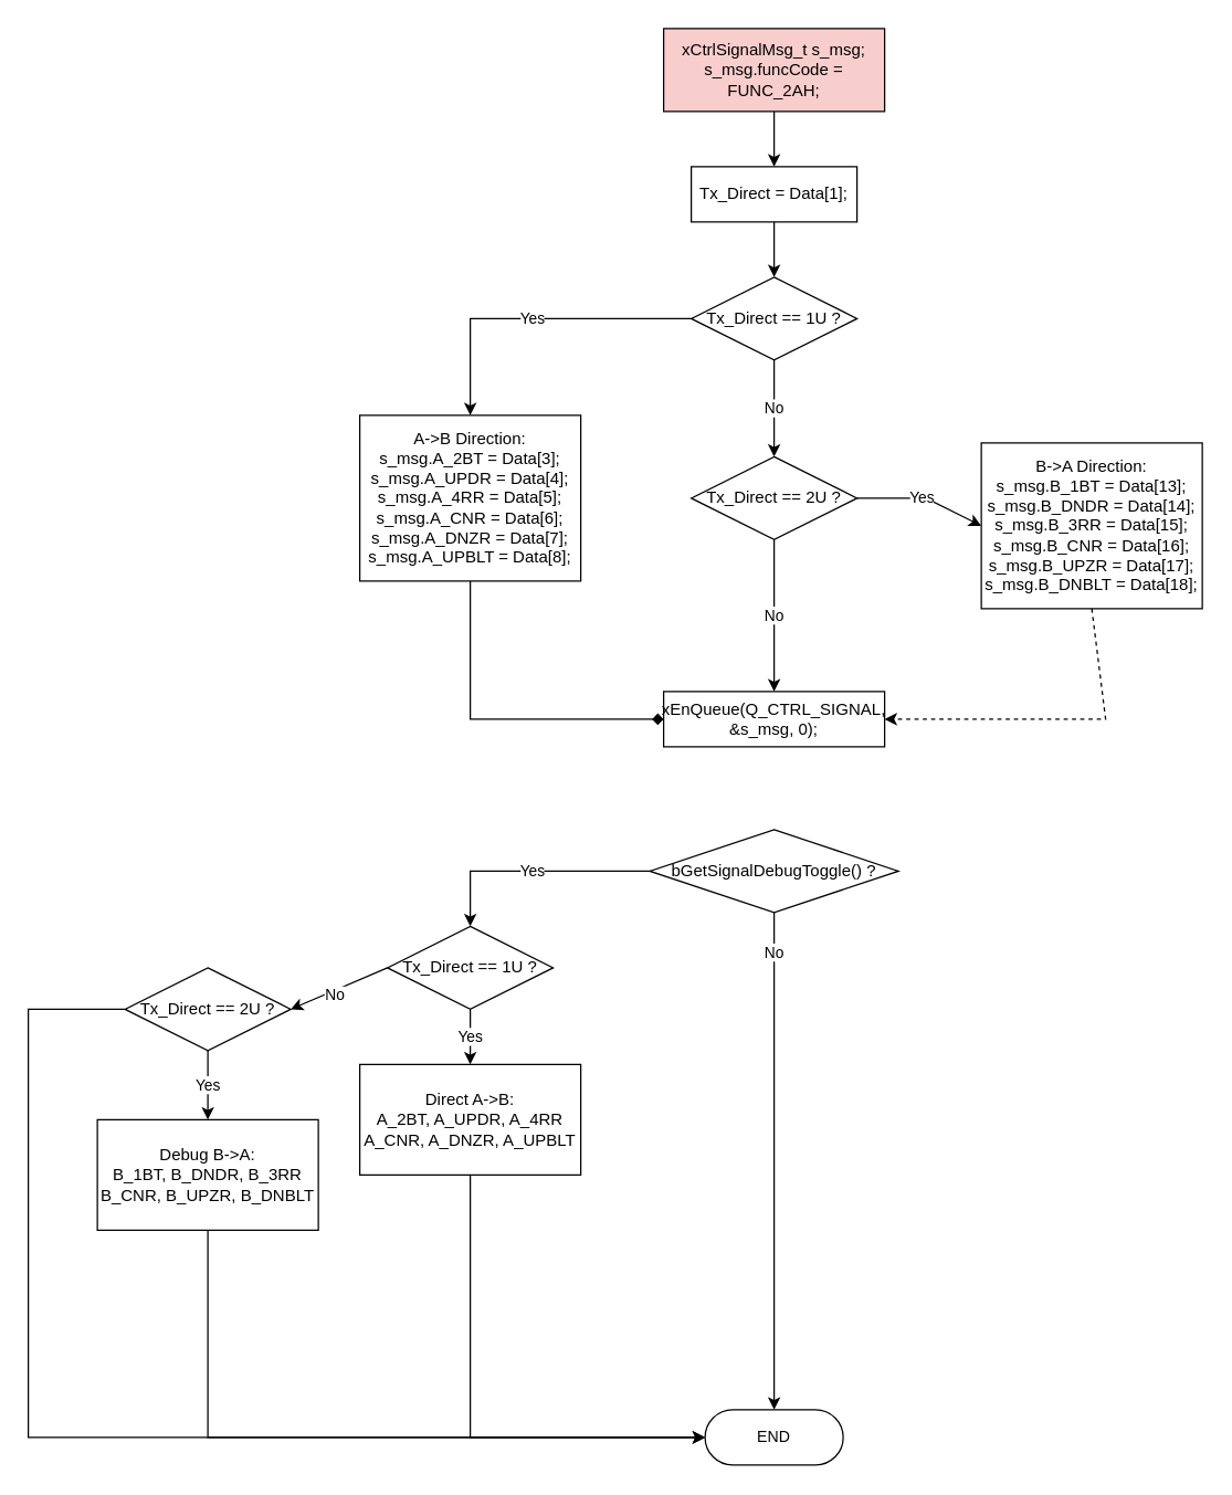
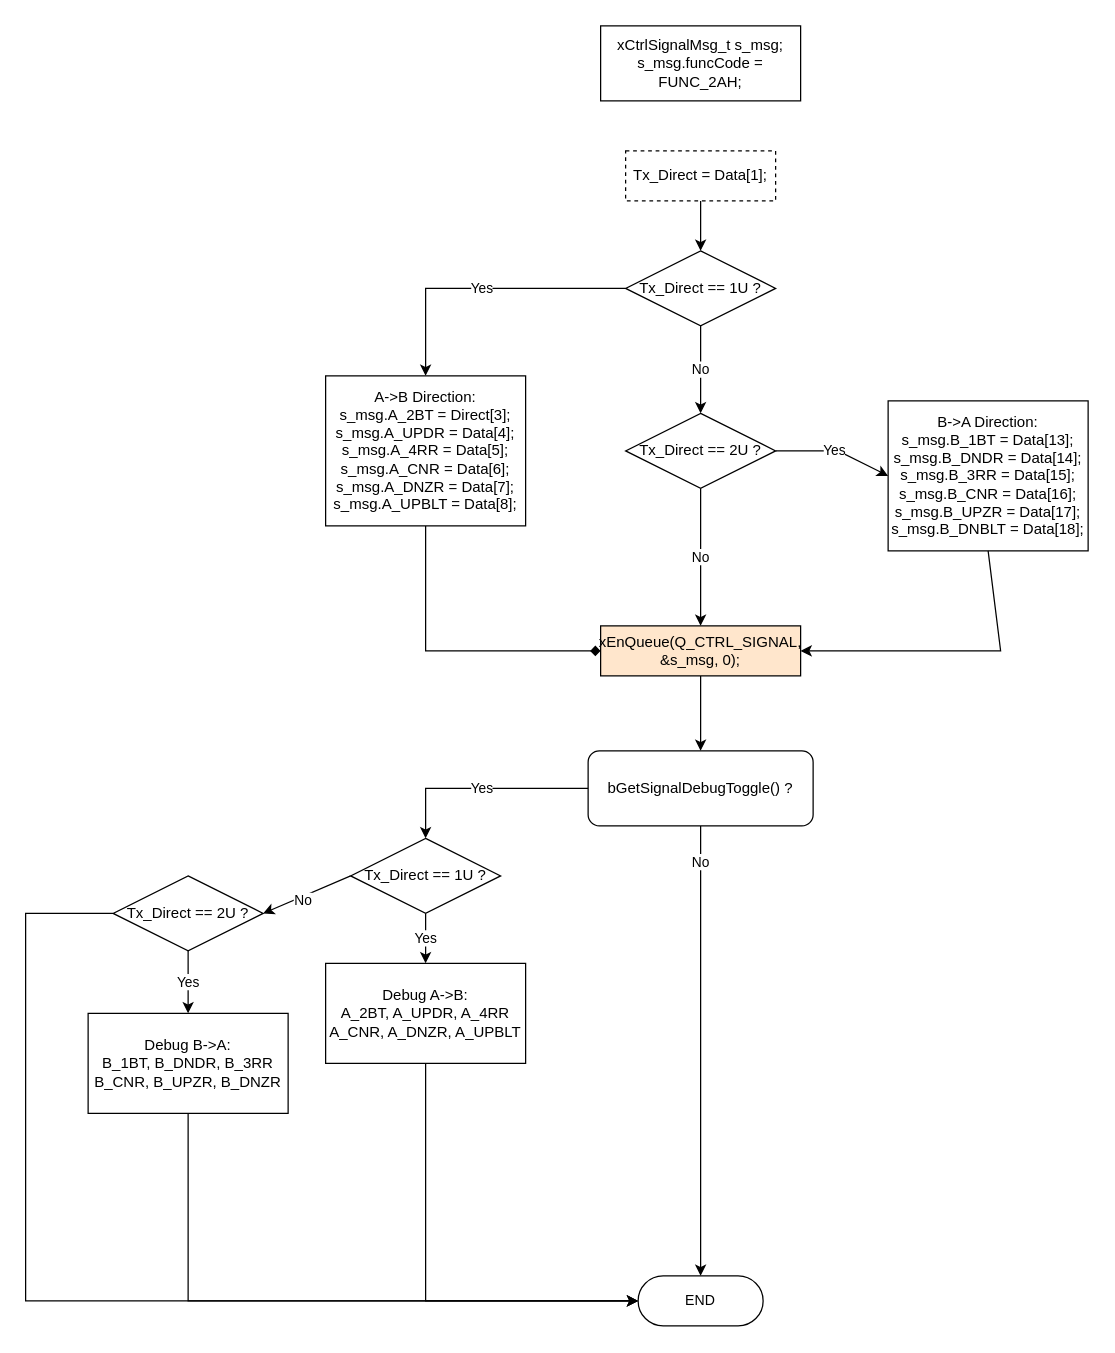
  <mxCell id="0" />
  <mxCell id="1" parent="0" />
- <mxCell id="2" value="xCtrlSignalMsg_t s_msg;&#10;s_msg.funcCode = FUNC_2AH;" style="rounded=0;whiteSpace=wrap;html=1;strokeWidth=1;fontStyle=0;fillColor=#f8cecc;strokeColor=#000000;" parent="1" vertex="1"><mxGeometry x="480" y="20" width="160" height="60" as="geometry" /></mxCell>
- <mxCell id="3" value="Tx_Direct = Data[1];" style="rounded=0;whiteSpace=wrap;html=1;strokeWidth=1;fontStyle=0;fillColor=#FFFFFF;strokeColor=#000000;" parent="1" vertex="1"><mxGeometry x="500" y="120" width="120" height="40" as="geometry" /></mxCell>
+ <mxCell id="2" value="xCtrlSignalMsg_t s_msg;&#10;s_msg.funcCode = FUNC_2AH;" style="rounded=0;whiteSpace=wrap;html=1;strokeWidth=1;fontStyle=0;fillColor=#FFFFFF;strokeColor=#000000;" parent="1" vertex="1"><mxGeometry x="480" y="20" width="160" height="60" as="geometry" /></mxCell>
+ <mxCell id="3" value="Tx_Direct = Data[1];" style="rounded=0;whiteSpace=wrap;html=1;strokeWidth=1;fontStyle=0;fillColor=#FFFFFF;strokeColor=#000000;dashed=1;" parent="1" vertex="1"><mxGeometry x="500" y="120" width="120" height="40" as="geometry" /></mxCell>
  <mxCell id="4" value="Tx_Direct == 1U ?" style="rhombus;whiteSpace=wrap;html=1;fillColor=#FFFFFF;strokeColor=#000000;strokeWidth=1;fontStyle=0;" parent="1" vertex="1"><mxGeometry x="500" y="200" width="120" height="60" as="geometry" /></mxCell>
- <mxCell id="5" value="A-&gt;B Direction:&#10;s_msg.A_2BT = Data[3];&#10;s_msg.A_UPDR = Data[4];&#10;s_msg.A_4RR = Data[5];&#10;s_msg.A_CNR = Data[6];&#10;s_msg.A_DNZR = Data[7];&#10;s_msg.A_UPBLT = Data[8];" style="rounded=0;whiteSpace=wrap;html=1;strokeWidth=1;fontStyle=0;fillColor=none;strokeColor=#000000;" parent="1" vertex="1"><mxGeometry x="260" y="300" width="160" height="120" as="geometry" /></mxCell>
+ <mxCell id="5" value="A-&gt;B Direction:&#10;s_msg.A_2BT = Direct[3];&#10;s_msg.A_UPDR = Data[4];&#10;s_msg.A_4RR = Data[5];&#10;s_msg.A_CNR = Data[6];&#10;s_msg.A_DNZR = Data[7];&#10;s_msg.A_UPBLT = Data[8];" style="rounded=0;whiteSpace=wrap;html=1;strokeWidth=1;fontStyle=0;fillColor=none;strokeColor=#000000;" parent="1" vertex="1"><mxGeometry x="260" y="300" width="160" height="120" as="geometry" /></mxCell>
  <mxCell id="6" value="Tx_Direct == 2U ?" style="rhombus;whiteSpace=wrap;html=1;fillColor=#FFFFFF;strokeColor=#000000;strokeWidth=1;fontStyle=0;" parent="1" vertex="1"><mxGeometry x="500" y="330" width="120" height="60" as="geometry" /></mxCell>
  <mxCell id="7" value="B-&gt;A Direction:&#10;s_msg.B_1BT = Data[13];&#10;s_msg.B_DNDR = Data[14];&#10;s_msg.B_3RR = Data[15];&#10;s_msg.B_CNR = Data[16];&#10;s_msg.B_UPZR = Data[17];&#10;s_msg.B_DNBLT = Data[18];" style="rounded=0;whiteSpace=wrap;html=1;strokeWidth=1;fontStyle=0;fillColor=none;strokeColor=#000000;" parent="1" vertex="1"><mxGeometry x="710" y="320" width="160" height="120" as="geometry" /></mxCell>
- <mxCell id="8" value="xEnQueue(Q_CTRL_SIGNAL, &amp;s_msg, 0);" style="rounded=0;whiteSpace=wrap;html=1;strokeWidth=1;fontStyle=0;fillColor=#FFFFFF;strokeColor=#000000;" parent="1" vertex="1"><mxGeometry x="480" y="500" width="160" height="40" as="geometry" /></mxCell>
- <mxCell id="9" value="bGetSignalDebugToggle() ?" style="rhombus;whiteSpace=wrap;html=1;fillColor=#FFFFFF;strokeColor=#000000;strokeWidth=1;fontStyle=0;" parent="1" vertex="1"><mxGeometry x="470" y="600" width="180" height="60" as="geometry" /></mxCell>
- <mxCell id="10" value="Direct A-&gt;B:&#10;A_2BT, A_UPDR, A_4RR&#10;A_CNR, A_DNZR, A_UPBLT" style="rounded=0;whiteSpace=wrap;html=1;strokeWidth=1;fontStyle=0;fillColor=none;strokeColor=#000000;" parent="1" vertex="1"><mxGeometry x="260" y="770" width="160" height="80" as="geometry" /></mxCell>
- <mxCell id="11" value="Debug B-&gt;A:&#10;B_1BT, B_DNDR, B_3RR&#10;B_CNR, B_UPZR, B_DNBLT" style="rounded=0;whiteSpace=wrap;html=1;strokeWidth=1;fontStyle=0;fillColor=none;strokeColor=#000000;" parent="1" vertex="1"><mxGeometry x="70" y="810" width="160" height="80" as="geometry" /></mxCell>
+ <mxCell id="8" value="xEnQueue(Q_CTRL_SIGNAL, &amp;s_msg, 0);" style="rounded=0;whiteSpace=wrap;html=1;strokeWidth=1;fontStyle=0;fillColor=#ffe6cc;strokeColor=#000000;" parent="1" vertex="1"><mxGeometry x="480" y="500" width="160" height="40" as="geometry" /></mxCell>
+ <mxCell id="9" value="bGetSignalDebugToggle() ?" style="whiteSpace=wrap;html=1;fillColor=#FFFFFF;strokeColor=#000000;strokeWidth=1;fontStyle=0;rounded=1;" parent="1" vertex="1"><mxGeometry x="470" y="600" width="180" height="60" as="geometry" /></mxCell>
+ <mxCell id="10" value="Debug A-&gt;B:&#10;A_2BT, A_UPDR, A_4RR&#10;A_CNR, A_DNZR, A_UPBLT" style="rounded=0;whiteSpace=wrap;html=1;strokeWidth=1;fontStyle=0;fillColor=none;strokeColor=#000000;" parent="1" vertex="1"><mxGeometry x="260" y="770" width="160" height="80" as="geometry" /></mxCell>
+ <mxCell id="11" value="Debug B-&gt;A:&#10;B_1BT, B_DNDR, B_3RR&#10;B_CNR, B_UPZR, B_DNZR" style="rounded=0;whiteSpace=wrap;html=1;strokeWidth=1;fontStyle=0;fillColor=none;strokeColor=#000000;" parent="1" vertex="1"><mxGeometry x="70" y="810" width="160" height="80" as="geometry" /></mxCell>
  <mxCell id="12" value="&lt;div style=&quot;font-size: 1px&quot;&gt;&lt;font style=&quot;font-size:11.29px;font-family:Arial;color:#000000;direction:ltr;letter-spacing:0px;line-height:120%;opacity:1&quot;&gt;END&lt;br&gt;&lt;/font&gt;&lt;/div&gt;" style="verticalAlign=middle;align=center;overflow=width;vsdxID=77;fillColor=#FFFFFF;gradientColor=none;shape=stencil(tVLLDsIgEPwajiQIMfFe638Qu22JCM2Ctv69kK0Rm9qDibeZndkXC1NV6PUATIoQ0V9gNE3smToyKY3rAU1MiKmaqar1CB36m2uIDzo7M7r6e64wUZ4UOUWKB9GdIH4irzWu8B42vRrPScNFXZzN+5mvl3qJXE8mcPRRR+Pdh2Y1dsBTE95a3c0TkBRGgKEIb6wg1/r+ssCXd/vLCgm8z9caa+n6pb48dwrRV1H1Ew==);strokeColor=#000000;spacingTop=-1;spacingBottom=-1;spacingLeft=-1;spacingRight=-1;points=[[0.5,1,0],[0.5,0,0],[0,0.5,0],[1,0.5,0]];labelBackgroundColor=none;rounded=0;html=1;whiteSpace=wrap;strokeWidth=1;fontStyle=0" parent="1" vertex="1"><mxGeometry x="510" y="1020" width="100" height="40" as="geometry" /></mxCell>
- <mxCell id="13" value="" style="endArrow=classic;html=1;rounded=0;exitX=0.5;exitY=1;exitDx=0;exitDy=0;entryX=0.5;entryY=0;entryDx=0;entryDy=0;" parent="1" source="2" target="3" edge="1"><mxGeometry width="50" height="50" relative="1" as="geometry"><mxPoint x="560" y="80" as="sourcePoint" /><mxPoint x="560" y="120" as="targetPoint" /></mxGeometry></mxCell>
  <mxCell id="14" value="" style="endArrow=classic;html=1;rounded=0;exitX=0.5;exitY=1;exitDx=0;exitDy=0;entryX=0.5;entryY=0;entryDx=0;entryDy=0;" parent="1" source="3" target="4" edge="1"><mxGeometry width="50" height="50" relative="1" as="geometry"><mxPoint x="560" y="160" as="sourcePoint" /><mxPoint x="560" y="200" as="targetPoint" /></mxGeometry></mxCell>
  <mxCell id="15" value="Yes" style="endArrow=classic;html=1;rounded=0;exitX=0;exitY=0.5;exitDx=0;exitDy=0;entryX=0.5;entryY=0;entryDx=0;entryDy=0;" parent="1" source="4" target="5" edge="1"><mxGeometry width="50" height="50" relative="1" as="geometry"><mxPoint x="500" y="230" as="sourcePoint" /><mxPoint x="500" y="360" as="targetPoint" /><Array as="points"><mxPoint x="460" y="230" /><mxPoint x="340" y="230" /></Array></mxGeometry></mxCell>
  <mxCell id="16" value="No" style="endArrow=classic;html=1;rounded=0;exitX=0.5;exitY=1;exitDx=0;exitDy=0;entryX=0.5;entryY=0;entryDx=0;entryDy=0;" parent="1" source="4" target="6" edge="1"><mxGeometry width="50" height="50" relative="1" as="geometry"><mxPoint x="560" y="260" as="sourcePoint" /><mxPoint x="560" y="460" as="targetPoint" /></mxGeometry></mxCell>
  <mxCell id="17" value="Yes" style="endArrow=classic;html=1;rounded=0;exitX=1;exitY=0.5;exitDx=0;exitDy=0;entryX=0;entryY=0.5;entryDx=0;entryDy=0;" parent="1" source="6" target="7" edge="1"><mxGeometry width="50" height="50" relative="1" as="geometry"><mxPoint x="620" y="490" as="sourcePoint" /><mxPoint x="620" y="620" as="targetPoint" /><Array as="points"><mxPoint x="670" y="360" /></Array></mxGeometry></mxCell>
  <mxCell id="18" value="No" style="endArrow=classic;html=1;rounded=0;exitX=0.5;exitY=1;exitDx=0;exitDy=0;entryX=0.5;entryY=0;entryDx=0;entryDy=0;" parent="1" source="6" target="8" edge="1"><mxGeometry width="50" height="50" relative="1" as="geometry"><mxPoint x="560" y="520" as="sourcePoint" /><mxPoint x="560" y="720" as="targetPoint" /></mxGeometry></mxCell>
  <mxCell id="19" value="" style="endArrow=diamond;html=1;rounded=0;exitX=0.5;exitY=1;exitDx=0;exitDy=0;entryX=0;entryY=0.5;entryDx=0;entryDy=0;" parent="1" source="5" target="8" edge="1"><mxGeometry width="50" height="50" relative="1" as="geometry"><mxPoint x="420" y="420" as="sourcePoint" /><mxPoint x="560" y="720" as="targetPoint" /><Array as="points"><mxPoint x="340" y="520" /></Array></mxGeometry></mxCell>
- <mxCell id="20" value="" style="endArrow=classic;html=1;rounded=0;exitX=0.5;exitY=1;exitDx=0;exitDy=0;entryX=1;entryY=0.5;entryDx=0;entryDy=0;dashed=1;" parent="1" source="7" target="8" edge="1"><mxGeometry width="50" height="50" relative="1" as="geometry"><mxPoint x="700" y="680" as="sourcePoint" /><mxPoint x="560" y="720" as="targetPoint" /><Array as="points"><mxPoint x="800" y="520" /></Array></mxGeometry></mxCell>
+ <mxCell id="20" value="" style="endArrow=classic;html=1;rounded=0;exitX=0.5;exitY=1;exitDx=0;exitDy=0;entryX=1;entryY=0.5;entryDx=0;entryDy=0;" parent="1" source="7" target="8" edge="1"><mxGeometry width="50" height="50" relative="1" as="geometry"><mxPoint x="700" y="680" as="sourcePoint" /><mxPoint x="560" y="720" as="targetPoint" /><Array as="points"><mxPoint x="800" y="520" /></Array></mxGeometry></mxCell>
+ <mxCell id="21" value="" style="endArrow=classic;html=1;rounded=0;exitX=0.5;exitY=1;exitDx=0;exitDy=0;entryX=0.5;entryY=0;entryDx=0;entryDy=0;" parent="1" source="8" target="9" edge="1"><mxGeometry width="50" height="50" relative="1" as="geometry"><mxPoint x="560" y="760" as="sourcePoint" /><mxPoint x="560" y="800" as="targetPoint" /></mxGeometry></mxCell>
  <mxCell id="22" value="Yes" style="endArrow=classic;html=1;rounded=0;exitX=0;exitY=0.5;exitDx=0;exitDy=0;entryX=0.5;entryY=0;entryDx=0;entryDy=0;" parent="1" source="9" target="25" edge="1"><mxGeometry width="50" height="50" relative="1" as="geometry"><mxPoint x="500" y="830" as="sourcePoint" /><mxPoint x="500" y="940" as="targetPoint" /><Array as="points"><mxPoint x="340" y="630" /></Array></mxGeometry></mxCell>
  <mxCell id="23" value="No" style="endArrow=classic;html=1;rounded=0;exitX=0.5;exitY=1;exitDx=0;exitDy=0;entryX=0.5;entryY=0;entryDx=0;entryDy=0;entryPerimeter=0;" parent="1" source="9" target="12" edge="1"><mxGeometry x="-0.838" width="50" height="50" relative="1" as="geometry"><mxPoint x="620" y="830" as="sourcePoint" /><mxPoint x="600" y="1040" as="targetPoint" /><Array as="points"><mxPoint x="560" y="1020" /></Array><mxPoint as="offset" /></mxGeometry></mxCell>
  <mxCell id="24" value="" style="endArrow=classic;html=1;rounded=0;exitX=0.5;exitY=1;exitDx=0;exitDy=0;entryX=0;entryY=0.5;entryDx=0;entryDy=0;entryPerimeter=0;" parent="1" source="10" target="12" edge="1"><mxGeometry width="50" height="50" relative="1" as="geometry"><mxPoint x="420" y="980" as="sourcePoint" /><mxPoint x="420" y="1240" as="targetPoint" /><Array as="points"><mxPoint x="340" y="1040" /><mxPoint x="420" y="1040" /></Array></mxGeometry></mxCell>
  <mxCell id="25" value="Tx_Direct == 1U ?" style="rhombus;whiteSpace=wrap;html=1;fillColor=#FFFFFF;strokeColor=#000000;strokeWidth=1;fontStyle=0;" parent="1" vertex="1"><mxGeometry x="280" y="670" width="120" height="60" as="geometry" /></mxCell>
  <mxCell id="26" value="Yes" style="endArrow=classic;html=1;rounded=0;exitX=0.5;exitY=1;exitDx=0;exitDy=0;entryX=0.5;entryY=0;entryDx=0;entryDy=0;" parent="1" source="25" target="10" edge="1"><mxGeometry width="50" height="50" relative="1" as="geometry"><mxPoint x="100" y="820" as="sourcePoint" /><mxPoint x="-30" y="860" as="targetPoint" /><Array as="points" /></mxGeometry></mxCell>
  <mxCell id="27" value="Tx_Direct == 2U ?" style="rhombus;whiteSpace=wrap;html=1;fillColor=#FFFFFF;strokeColor=#000000;strokeWidth=1;fontStyle=0;" parent="1" vertex="1"><mxGeometry x="90" y="700" width="120" height="60" as="geometry" /></mxCell>
  <mxCell id="28" value="" style="endArrow=classic;html=1;rounded=0;entryX=1;entryY=0.5;entryDx=0;entryDy=0;exitX=0;exitY=0.5;exitDx=0;exitDy=0;" parent="1" source="25" target="27" edge="1"><mxGeometry width="50" height="50" relative="1" as="geometry"><mxPoint x="370" y="750" as="sourcePoint" /><mxPoint x="420" y="700" as="targetPoint" /></mxGeometry></mxCell>
  <mxCell id="29" value="No" style="edgeLabel;html=1;align=center;verticalAlign=middle;resizable=0;points=[];" parent="28" vertex="1" connectable="0"><mxGeometry x="0.641" y="1" relative="1" as="geometry"><mxPoint x="18" y="-6" as="offset" /></mxGeometry></mxCell>
  <mxCell id="30" value="Yes" style="endArrow=classic;html=1;rounded=0;exitX=0.5;exitY=1;exitDx=0;exitDy=0;" parent="1" source="27" edge="1"><mxGeometry width="50" height="50" relative="1" as="geometry"><mxPoint x="170" y="980" as="sourcePoint" /><mxPoint x="150" y="810" as="targetPoint" /><Array as="points" /></mxGeometry></mxCell>
  <mxCell id="31" value="" style="endArrow=classic;html=1;rounded=0;exitX=0.5;exitY=1;exitDx=0;exitDy=0;" parent="1" source="11" edge="1"><mxGeometry width="50" height="50" relative="1" as="geometry"><mxPoint x="370" y="750" as="sourcePoint" /><mxPoint x="510" y="1040" as="targetPoint" /><Array as="points"><mxPoint x="150" y="1040" /></Array></mxGeometry></mxCell>
  <mxCell id="32" value="" style="endArrow=classic;html=1;rounded=0;exitX=0;exitY=0.5;exitDx=0;exitDy=0;entryX=0;entryY=0.5;entryDx=0;entryDy=0;entryPerimeter=0;" parent="1" source="27" target="12" edge="1"><mxGeometry width="50" height="50" relative="1" as="geometry"><mxPoint x="370" y="750" as="sourcePoint" /><mxPoint y="730" as="targetPoint" x="-20" /><Array as="points"><mxPoint x="20" y="730" /><mxPoint x="20" y="1040" /></Array></mxGeometry></mxCell>
